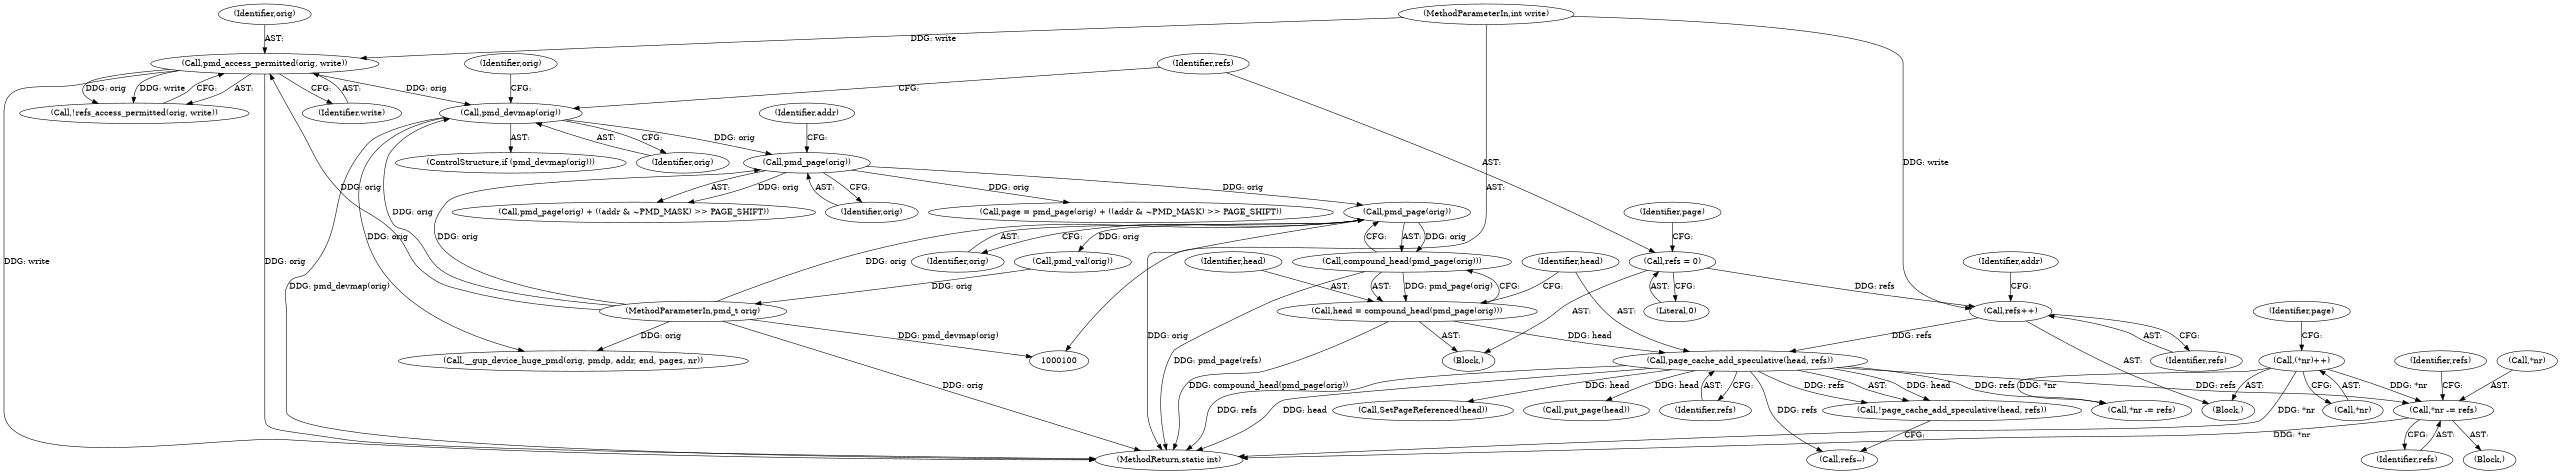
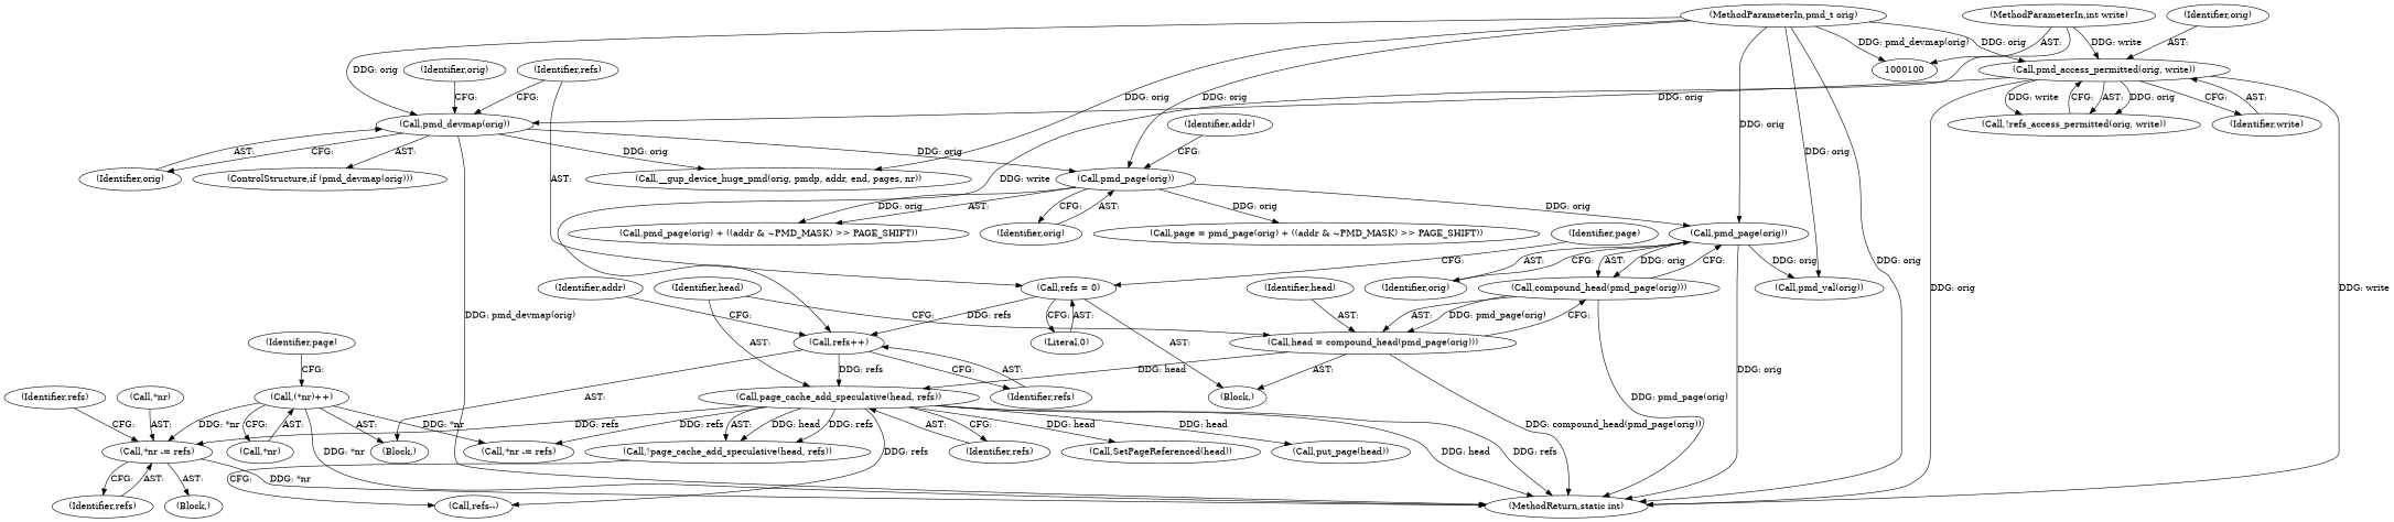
  digraph {
    n1 [label="(Call,*nr -= refs)"]
    n2 [label="(MethodReturn,static int)"]
    n3 [label="(Identifier,refs)"]
    n4 [label="(Block,)"]
    n5 [label="(Call,page_cache_add_speculative(head, refs))"]
    n6 [label="(Call,refs--)"]
    n7 [label="(Call,!page_cache_add_speculative(head, refs))"]
    n8 [label="(Call,SetPageReferenced(head))"]
    n9 [label="(Call,put_page(head))"]
    n10 [label="(Call,*nr -= refs)"]
    n11 [label="(Identifier,refs)"]
    n12 [label="(Call,head = compound_head(pmd_page(orig)))"]
    n13 [label="(Call,compound_head(pmd_page(orig)))"]
    n14 [label="(Block,)"]
    n15 [label="(Call,pmd_page(orig))"]
    n16 [label="(Call,pmd_val(orig))"]
    n17 [label="(Identifier,orig)"]
    n18 [label="(Call,pmd_page(orig))"]
    n19 [label="(Identifier,orig)"]
    n20 [label="(Call,pmd_page(orig) + ((addr & ~PMD_MASK) >> PAGE_SHIFT))"]
    n21 [label="(Call,page = pmd_page(orig) + ((addr & ~PMD_MASK) >> PAGE_SHIFT))"]
    n22 [label="(Call,pmd_devmap(orig))"]
    n23 [label="(Identifier,orig)"]
    n24 [label="(ControlStructure,if (pmd_devmap(orig)))"]
    n25 [label="(Call,__gup_device_huge_pmd(orig, pmdp, addr, end, pages, nr))"]
    n26 [label="(Call,pmd_access_permitted(orig, write))"]
    n27 [label="(Call,!refs_access_permitted(orig, write))"]
    n28 [label="(Identifier,write)"]
    n29 [label="(MethodParameterIn,pmd_t orig)"]
    1000100
    n31 [label="(MethodParameterIn,int write)"]
    n32 [label="(Call,refs++)"]
    n33 [label="(Identifier,refs)"]
    n34 [label="(Block,)"]
    n35 [label="(Call,refs = 0)"]
    n36 [label="(Literal,0)"]
    n37 [label="(Call,(*nr)++)"]
    n38 [label="(Call,*nr)"]
    n39 [label="(Identifier,addr)"]
    n40 [label="(Identifier,orig)"]
    n41 [label="(Identifier,addr)"]
    n42 [label="(Identifier,orig)"]
    n43 [label="(Identifier,refs)"]
    n44 [label="(Identifier,refs)"]
    n45 [label="(Identifier,page)"]
    n46 [label="(Identifier,head)"]
    n47 [label="(Identifier,head)"]
    n48 [label="(Call,*nr)"]
    n49 [label="(Identifier,page)"]
    n1 -> n2 [label="DDG: *nr"]
    n1 -> n3 [label="CFG: "]
    n1 -> n4 [label="AST: "]
    n3 -> n1 [label="AST: "]
    n5 -> n1 [label="DDG: refs"]
    n5 -> n2 [label="DDG: head"]
    n5 -> n2 [label="DDG: refs"]
    n5 -> n6 [label="DDG: refs"]
    n5 -> n7 [label="AST: "]
    n5 -> n7 [label="DDG: head"]
    n5 -> n7 [label="DDG: refs"]
    n5 -> n8 [label="DDG: head"]
    n5 -> n9 [label="DDG: head"]
    n5 -> n10 [label="DDG: refs"]
    n5 -> n11 [label="CFG: "]
    n7 -> n6 [label="CFG: "]
    n11 -> n5 [label="AST: "]
    n12 -> n2 [label="DDG: compound_head(pmd_page(orig))"]
    n12 -> n5 [label="DDG: head"]
    n12 -> n13 [label="CFG: "]
    n12 -> n14 [label="AST: "]
-   n13 -> n2 [label="DDG: pmd_page(refs)"]
+   n13 -> n2 [label="DDG: pmd_page(orig)"]
    n13 -> n12 [label="AST: "]
    n13 -> n12 [label="DDG: pmd_page(orig)"]
    n13 -> n15 [label="CFG: "]
    n15 -> n2 [label="DDG: orig"]
    n15 -> n13 [label="AST: "]
    n15 -> n13 [label="DDG: orig"]
    n15 -> n16 [label="DDG: orig"]
    n15 -> n17 [label="CFG: "]
    n17 -> n15 [label="AST: "]
    n18 -> n15 [label="DDG: orig"]
    n18 -> n19 [label="CFG: "]
    n18 -> n20 [label="AST: "]
    n18 -> n20 [label="DDG: orig"]
    n18 -> n21 [label="DDG: orig"]
    n19 -> n18 [label="AST: "]
    n22 -> n2 [label="DDG: pmd_devmap(orig)"]
    n22 -> n18 [label="DDG: orig"]
    n22 -> n23 [label="CFG: "]
    n22 -> n24 [label="AST: "]
    n22 -> n25 [label="DDG: orig"]
    n23 -> n22 [label="AST: "]
    n26 -> n2 [label="DDG: orig"]
    n26 -> n2 [label="DDG: write"]
    n26 -> n22 [label="DDG: orig"]
    n26 -> n27 [label="AST: "]
    n26 -> n27 [label="DDG: orig"]
    n26 -> n27 [label="DDG: write"]
    n26 -> n28 [label="CFG: "]
    n27 -> n26 [label="CFG: "]
    n28 -> n26 [label="AST: "]
    n29 -> n2 [label="DDG: orig"]
    n29 -> n15 [label="DDG: orig"]
-   n16 -> n29 [label="DDG: orig"]
+   n29 -> n16 [label="DDG: orig"]
    n29 -> n18 [label="DDG: orig"]
    n29 -> n22 [label="DDG: orig"]
    n29 -> n25 [label="DDG: orig"]
    n29 -> n26 [label="DDG: orig"]
    n29 -> 1000100 [label="DDG: pmd_devmap(orig)"]
    n31 -> n26 [label="DDG: write"]
    n31 -> 1000100 [label="AST: "]
    n31 -> n32 [label="DDG: write"]
    n32 -> n5 [label="DDG: refs"]
    n32 -> n33 [label="CFG: "]
    n32 -> n34 [label="AST: "]
    n33 -> n32 [label="AST: "]
    n35 -> n14 [label="AST: "]
    n35 -> n32 [label="DDG: refs"]
    n35 -> n36 [label="CFG: "]
    n36 -> n35 [label="AST: "]
    n37 -> n1 [label="DDG: *nr"]
    n37 -> n2 [label="DDG: *nr"]
    n37 -> n10 [label="DDG: *nr"]
    n37 -> n34 [label="AST: "]
    n37 -> n38 [label="CFG: "]
    n38 -> n37 [label="AST: "]
    n39 -> n32 [label="CFG: "]
    n40 -> n22 [label="CFG: "]
    n41 -> n18 [label="CFG: "]
    n42 -> n26 [label="AST: "]
    n43 -> n22 [label="CFG: "]
    n43 -> n35 [label="AST: "]
    n44 -> n1 [label="CFG: "]
    n45 -> n37 [label="CFG: "]
    n46 -> n12 [label="AST: "]
    n47 -> n5 [label="AST: "]
    n47 -> n12 [label="CFG: "]
    n48 -> n1 [label="AST: "]
    n49 -> n35 [label="CFG: "]
  }
